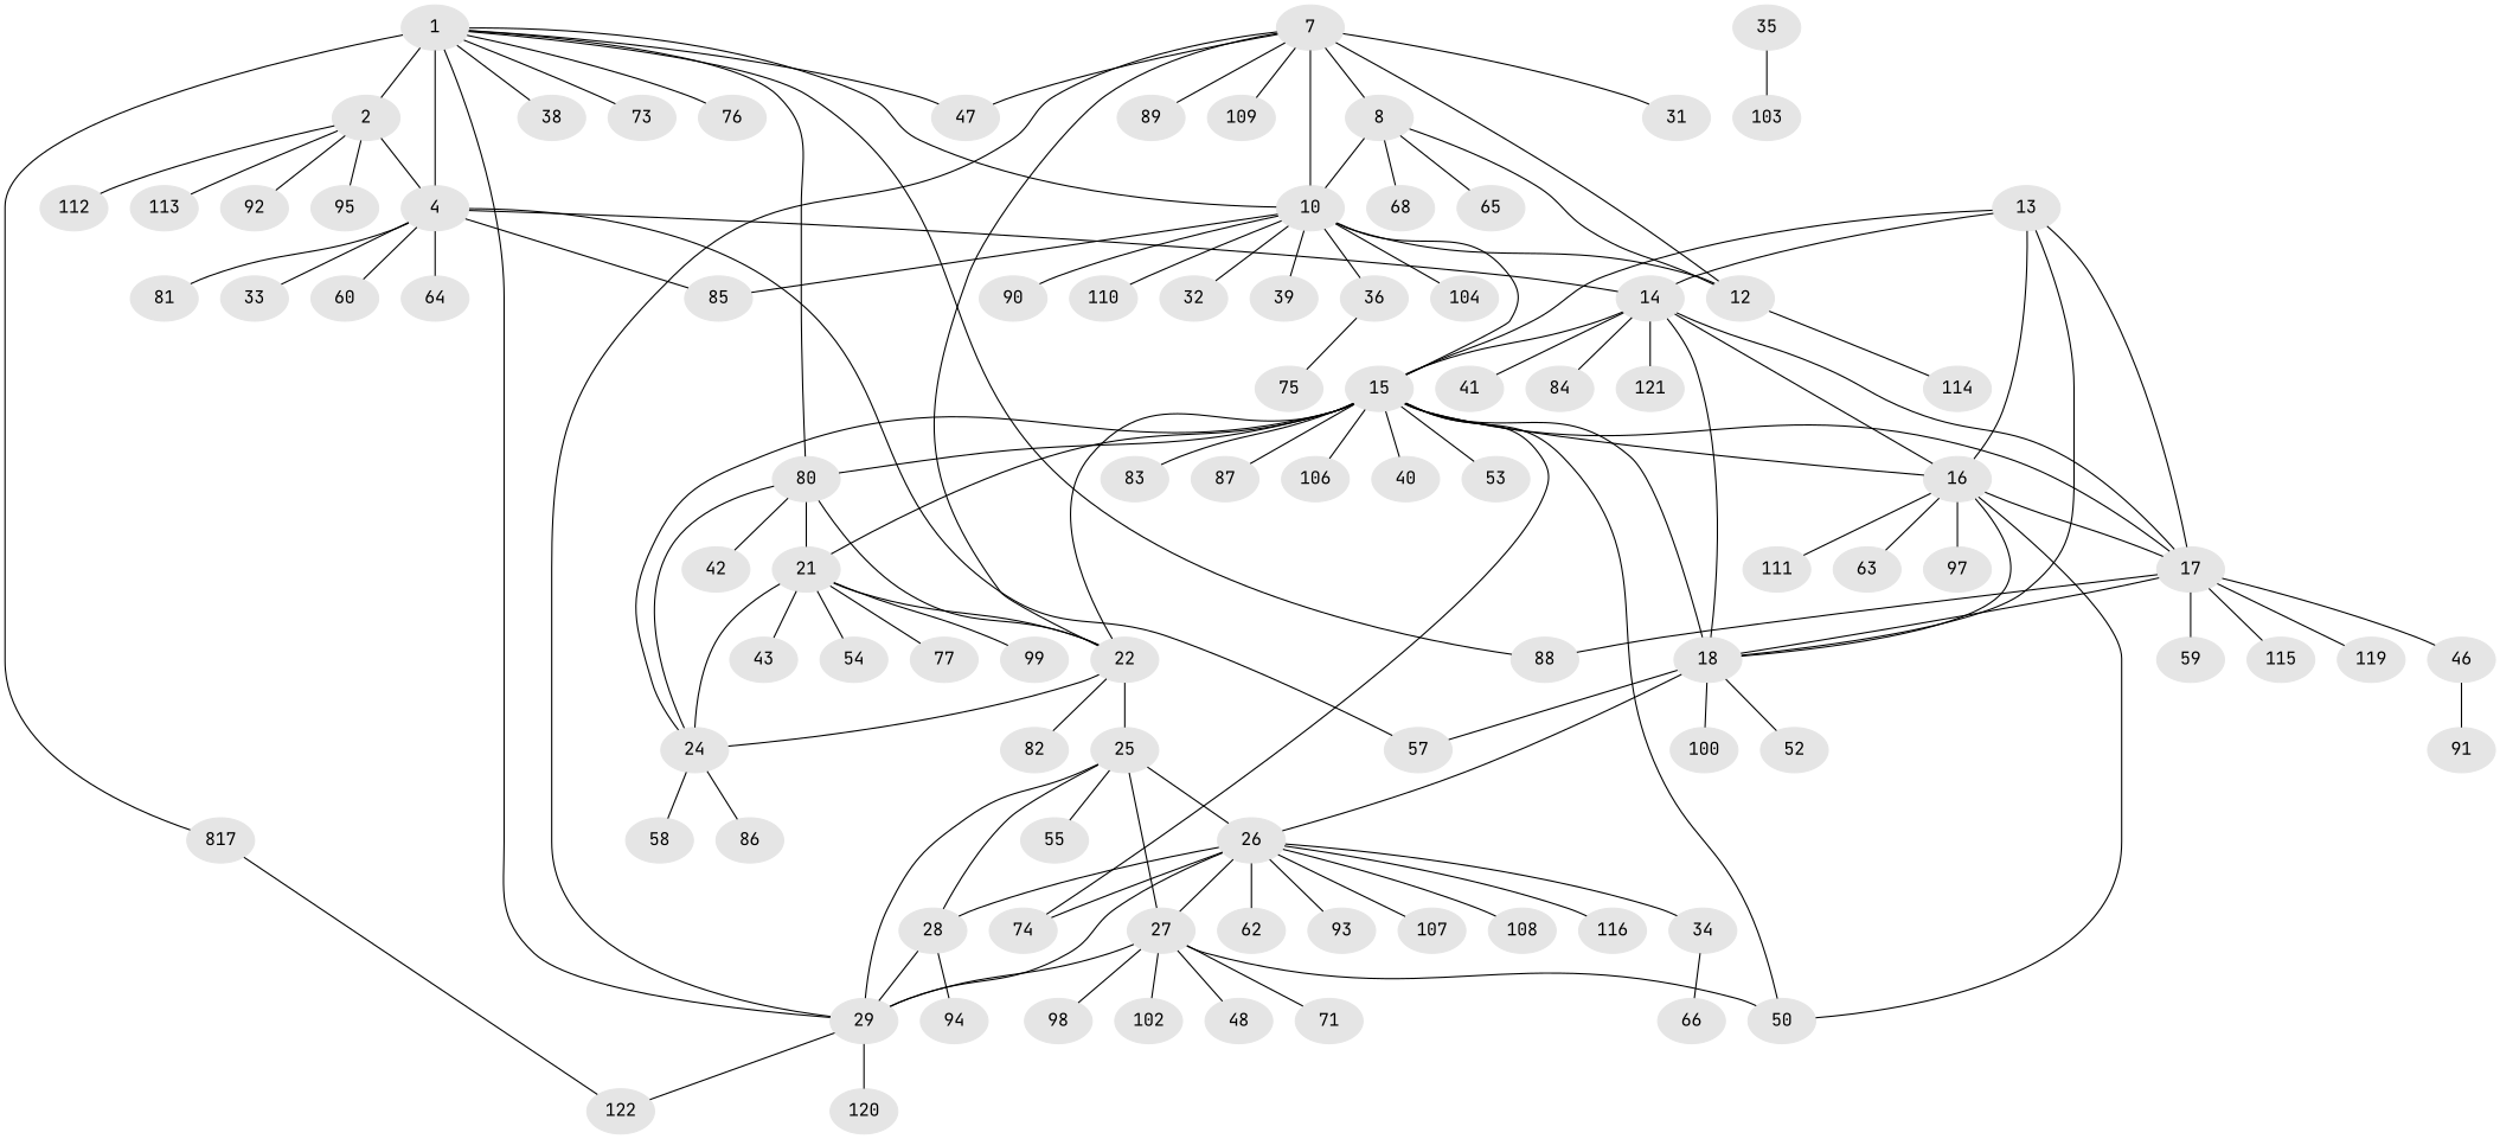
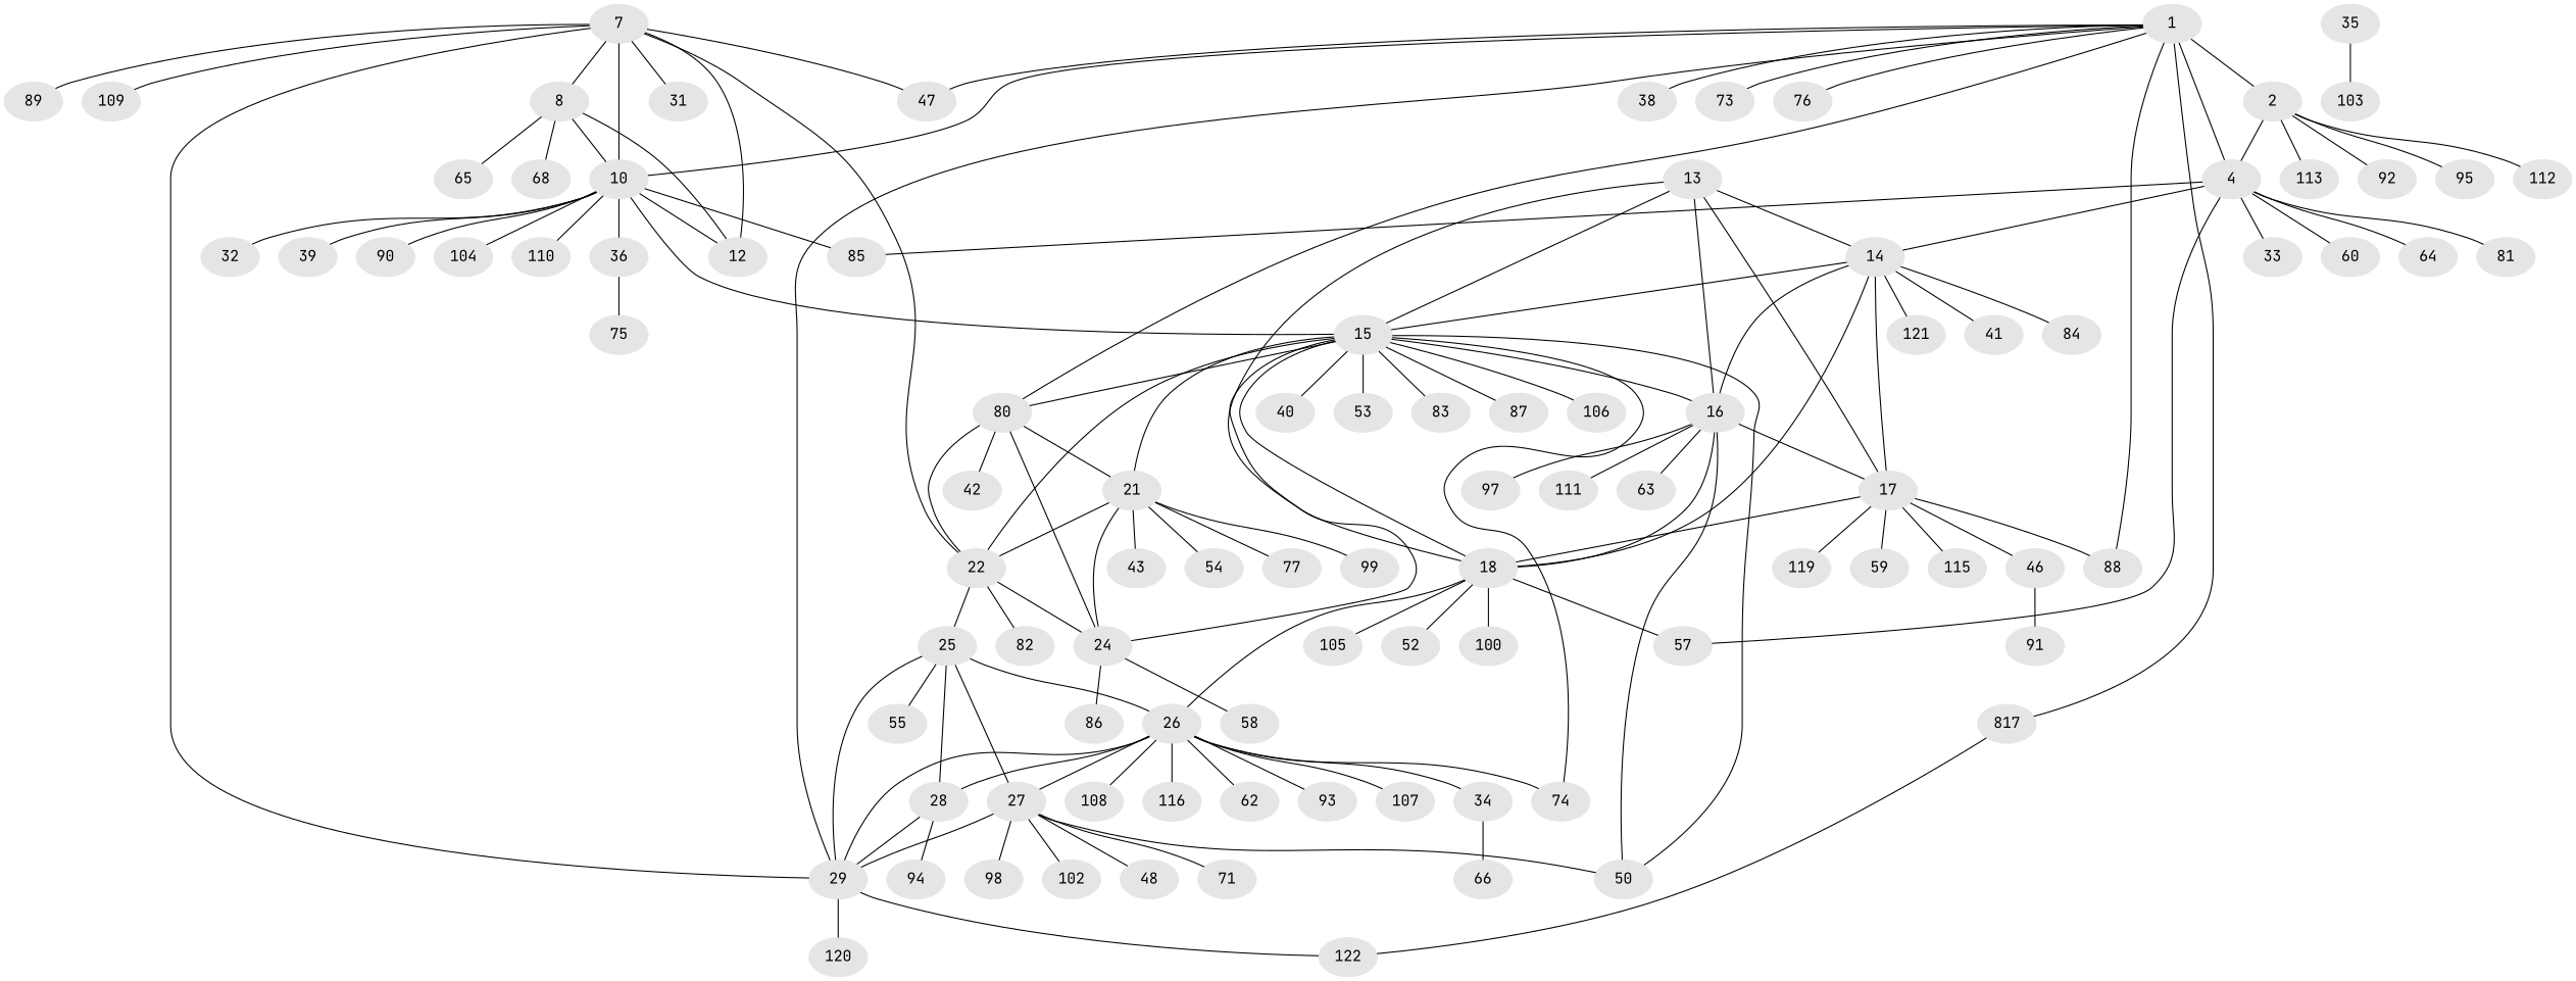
  graph {
    fontname="JetBrains Mono"
    node [color=gray90 fontname="JetBrains Mono" style=filled]
    edge [fontname="JetBrains Mono"]
    1 [super="+3"]
    2 [super="+5"]
    4 [super="+6"]
    10 [super="+11"]
    n5 [label=80]
    29 [super="+49"]
    38
    47
    73
    76
    88
    n12 [label=817]
    92
    95
    112
    113
    14 [super="+101"]
    33
    57
    60
    64
    81
    85
    12
    15 [super="+19"]
    32
    36 [super="+118"]
    39
    90
    104
    110
    22 [super="+79"]
    21 [super="+23"]
    24 [super="+51"]
    42
    120
    122
    35 [super="+56"]
    103
    16 [super="+44"]
    17 [super="+80"]
    18 [super="+69"]
    41
    84
    121
    7 [super="+9"]
    8 [super="+37"]
    31
    89
    109
    65
    68
-   114
    25 [super="+30"]
    82
    40
    50 [super="+78"]
    53 [super="+61"]
    74
    83
    87
    106
    75
    13
    63 [super="+96"]
    97
    111
    46
    59
    115
    119
    26 [super="+67"]
    52
    100
+   105
    43
    54
    77
    99
    58
    86
    91
    27 [super="+45"]
    28 [super="+72"]
    34
    62
    93
    107
    108
    116
    55
    48 [super="+123"]
    71
    98
    102
    94
    66
    1 -- 2 [weight=4]
    1 -- 4 [weight=4]
    1 -- 10
    1 -- n5
    1 -- 29
    1 -- 38
    1 -- 47
    1 -- 73
    1 -- 76
    1 -- 88
    1 -- n12
    2 -- 4 [weight=4]
    2 -- 92
    2 -- 95
    2 -- 112
    2 -- 113
    4 -- 14
    4 -- 33
    4 -- 57
    4 -- 60
    4 -- 64
    4 -- 81
    4 -- 85
    10 -- 85
    10 -- 12 [weight=2]
    10 -- 15
    10 -- 32
    10 -- 36
    10 -- 39
    10 -- 90
    10 -- 104
    10 -- 110
    n5 -- 22
    n5 -- 21 [weight=2]
    n5 -- 24
    n5 -- 42
    29 -- 120
    29 -- 122
    n12 -- 122
    14 -- 15
    14 -- 16
    14 -- 17
    14 -- 18
    14 -- 41
    14 -- 84
    14 -- 121
-   12 -- 114
    15 -- n5
    15 -- 22
    15 -- 21 [weight=2]
    15 -- 24
    15 -- 16
-   15 -- 17
    15 -- 18
    15 -- 40
    15 -- 50
    15 -- 53
    15 -- 74
    15 -- 83
    15 -- 87
    15 -- 106
    36 -- 75
    22 -- 24
    22 -- 25
    22 -- 82
    21 -- 22 [weight=2]
    21 -- 24 [weight=2]
    21 -- 43
    21 -- 54
    21 -- 77
    21 -- 99
    24 -- 58
    24 -- 86
    35 -- 103
    16 -- 17
    16 -- 18
    16 -- 50
    16 -- 63
    16 -- 97
    16 -- 111
    17 -- 88
    17 -- 18
    17 -- 46
    17 -- 59
    17 -- 115
    17 -- 119
    18 -- 57
    18 -- 26
    18 -- 52
    18 -- 100
+   18 -- 105
    7 -- 10 [weight=4]
    7 -- 29
    7 -- 47
    7 -- 12 [weight=2]
    7 -- 22
    7 -- 8 [weight=2]
    7 -- 31
    7 -- 89
    7 -- 109
    8 -- 10 [weight=2]
    8 -- 12
    8 -- 65
    8 -- 68
    25 -- 29 [weight=2]
    25 -- 26 [weight=2]
    25 -- 27 [weight=2]
    25 -- 28 [weight=2]
    25 -- 55
    13 -- 14
    13 -- 15
    13 -- 16
    13 -- 17
    13 -- 18
    46 -- 91
    26 -- 29
    26 -- 74
    26 -- 27
    26 -- 28
    26 -- 34
    26 -- 62
    26 -- 93
    26 -- 107
    26 -- 108
    26 -- 116
    27 -- 29
    27 -- 50
    27 -- 48
    27 -- 71
    27 -- 98
    27 -- 102
    28 -- 29
    28 -- 94
    34 -- 66
  }
